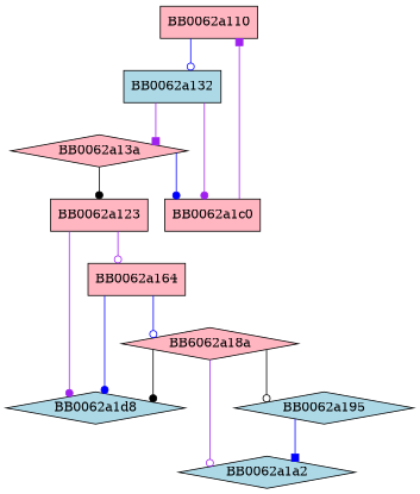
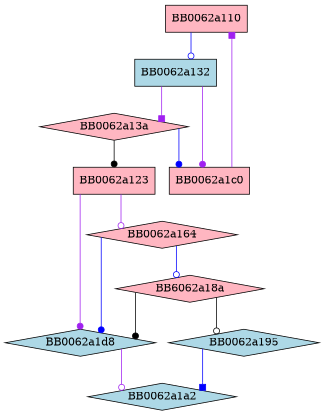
  digraph {
    splines=ortho
    node [fillcolor=lightpink shape=diamond style=filled]
    edge [arrowhead=dot color=purple]
    BB0062a110 [shape=box]
    BB0062a132 [fillcolor=lightblue shape=box]
    BB0062a1c0 [shape=box]
    BB0062a13a
    n5 [label=BB0062a123 shape=box]
    BB0062a1d8 [fillcolor=lightblue]
-   BB0062a164 [shape=box]
+   BB0062a164
    BB0062a1a2 [fillcolor=lightblue]
    n9 [label=BB6062a18a]
    BB0062a195 [fillcolor=lightblue]
    BB0062a110 -> BB0062a132 [arrowhead=odot color=blue]
    BB0062a132 -> BB0062a1c0
    BB0062a132 -> BB0062a13a [arrowhead=box]
    BB0062a1c0 -> BB0062a110 [arrowhead=box]
    BB0062a13a -> BB0062a1c0 [color=blue]
    BB0062a13a -> n5 [color=black]
    n5 -> BB0062a1d8
    n5 -> BB0062a164 [arrowhead=odot]
-   n9 -> BB0062a1a2 [arrowhead=odot]
+   BB0062a1d8 -> BB0062a1a2 [arrowhead=odot]
    BB0062a164 -> BB0062a1d8 [color=blue]
    BB0062a164 -> n9 [arrowhead=odot color=blue]
    n9 -> BB0062a1d8 [color=black]
    n9 -> BB0062a195 [arrowhead=odot color=black]
    BB0062a195 -> BB0062a1a2 [arrowhead=box color=blue]
  }
